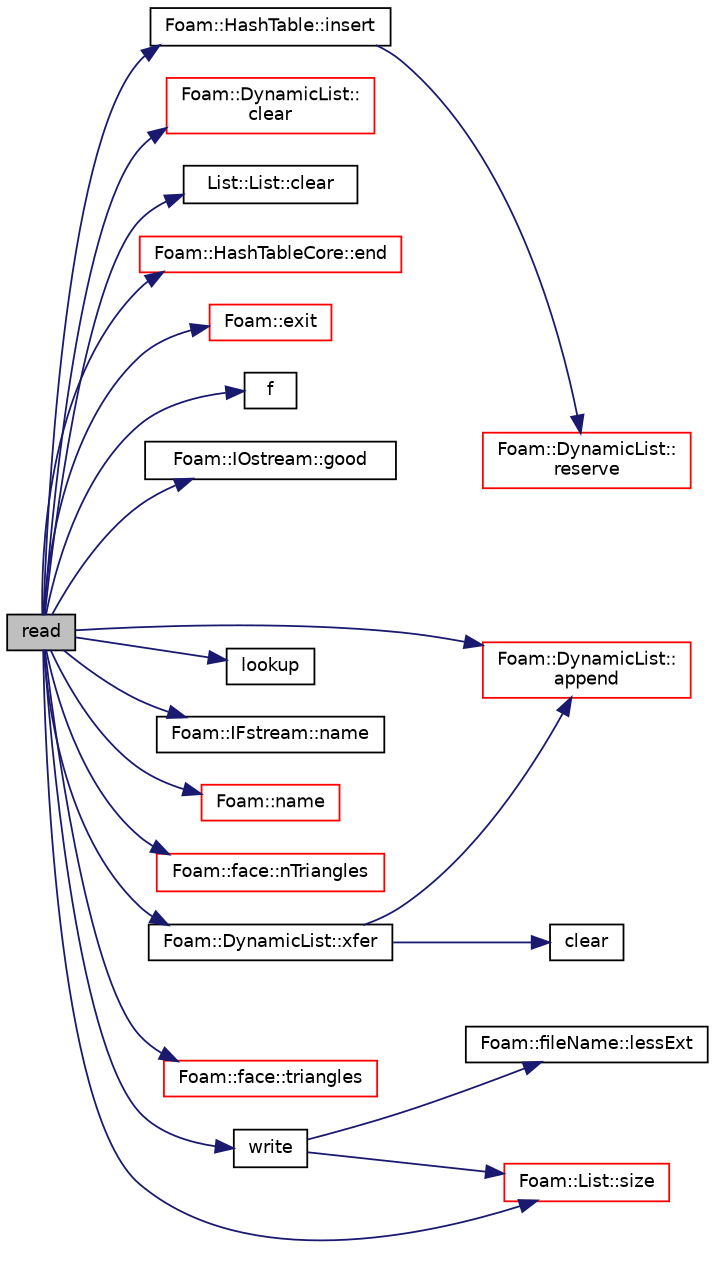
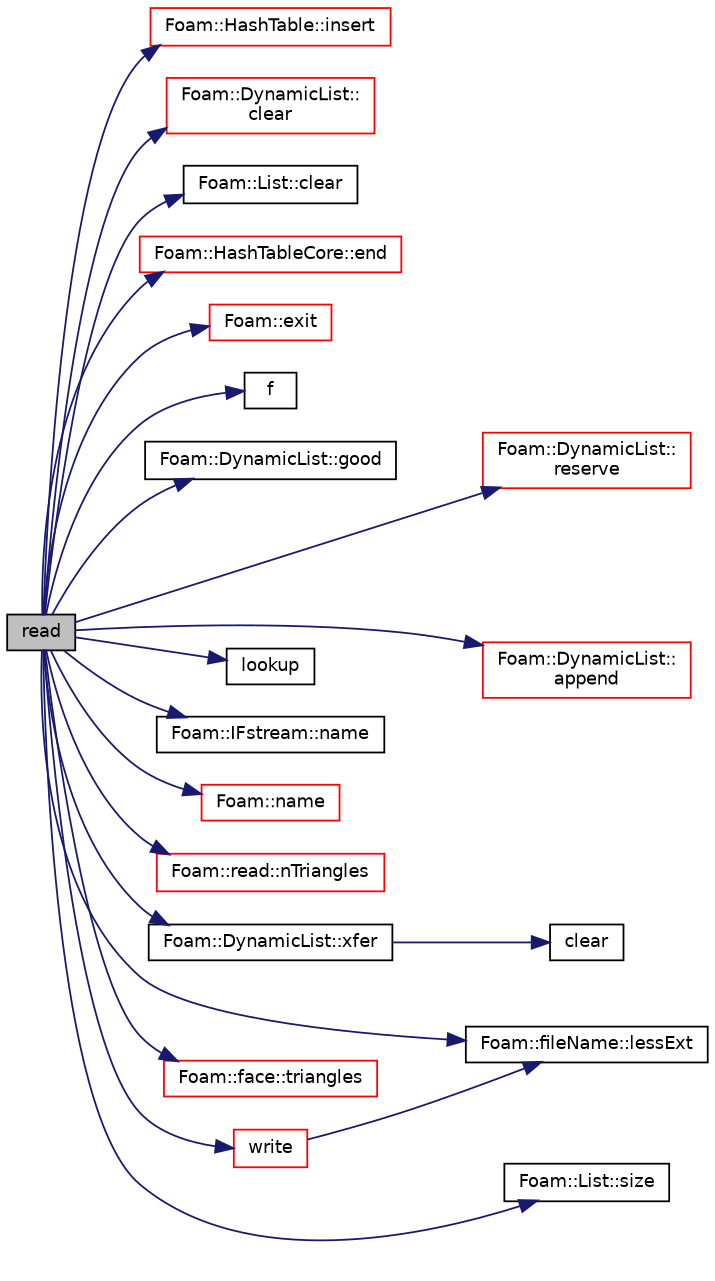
  digraph {
    rankdir=LR
    node [color=black fontname=Helvetica fontsize=10 shape=record]
    edge [color=midnightblue fontname=Helvetica fontsize=10 labelfontname=Helvetica labelfontsize=10 style=solid]
    n1 [fillcolor=grey75 fontcolor=black height=0.2 label=read style=filled width=0.4]
    n2 [color=red height=0.2 label="Foam::DynamicList::\lappend" width=0.4]
    n3 [color=red height=0.2 label="Foam::DynamicList::\lclear" width=0.4]
-   n4 [height=0.2 label="List::List::clear" width=0.4]
+   n4 [height=0.2 label="Foam::List::clear" width=0.4]
    n5 [color=red height=0.2 label="Foam::HashTableCore::end" width=0.4]
    n6 [color=red height=0.2 label="Foam::exit" width=0.4]
    n7 [height=0.2 label=f width=0.4]
-   n8 [height=0.2 label="Foam::IOstream::good" width=0.4]
-   n9 [height=0.2 label="Foam::HashTable::insert" width=0.4]
+   n8 [height=0.2 label="Foam::DynamicList::good" width=0.4]
+   n9 [color=red height=0.2 label="Foam::HashTable::insert" width=0.4]
    n10 [height=0.2 label="Foam::fileName::lessExt" width=0.4]
    n11 [height=0.2 label=lookup width=0.4]
    n12 [height=0.2 label="Foam::IFstream::name" width=0.4]
    n13 [color=red height=0.2 label="Foam::name" width=0.4]
-   n14 [color=red height=0.2 label="Foam::face::nTriangles" width=0.4]
+   n14 [color=red height=0.2 label="Foam::read::nTriangles" width=0.4]
    n15 [color=red height=0.2 label="Foam::DynamicList::\lreserve" width=0.4]
-   n16 [color=red height=0.2 label="Foam::List::size" width=0.4]
+   n16 [height=0.2 label="Foam::List::size" width=0.4]
    n17 [color=red height=0.2 label="Foam::face::triangles" width=0.4]
-   n18 [height=0.2 label=write width=0.4]
+   n18 [color=red height=0.2 label=write width=0.4]
    n19 [height=0.2 label="Foam::DynamicList::xfer" width=0.4]
    n20 [height=0.2 label=clear width=0.4]
    n1 -> n2
    n1 -> n3
    n1 -> n4
    n1 -> n5
    n1 -> n6
    n1 -> n7
    n1 -> n8
    n1 -> n9
+   n1 -> n10
    n1 -> n11
    n1 -> n12
    n1 -> n13
    n1 -> n14
-   n9 -> n15
+   n1 -> n15
    n1 -> n16
    n1 -> n17
    n1 -> n18
    n1 -> n19
    n18 -> n10
-   n18 -> n16
-   n19 -> n2
    n19 -> n20
  }
